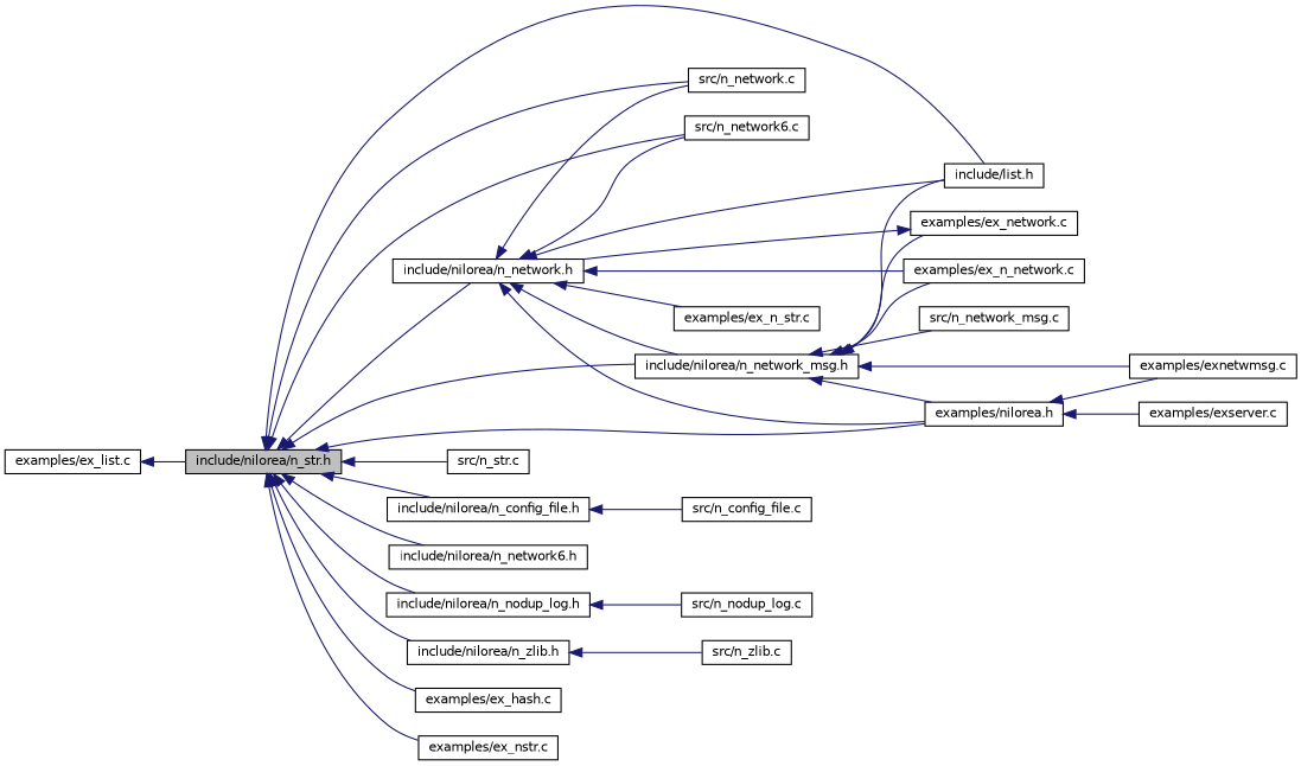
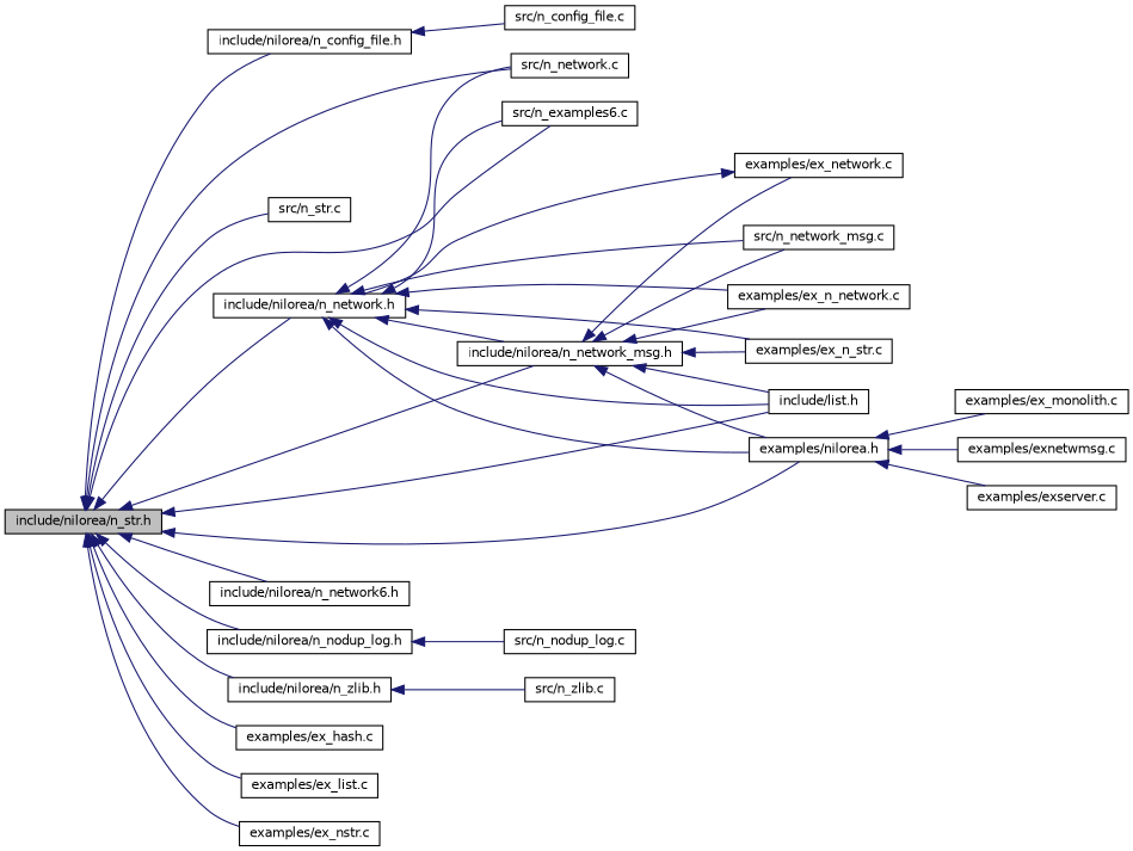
  digraph {
    rankdir=LR
    node [color=black fillcolor=white fontname=Helvetica fontsize=10 shape=record style=filled]
    edge [color=midnightblue dir=back fontname=Helvetica fontsize=10 labelfontname=Helvetica labelfontsize=10 style=solid]
    n1 [fillcolor=grey75 fontcolor=black height=0.2 label="include/nilorea/n_str.h" width=0.4]
    n2 [height=0.2 label="src/n_network.c" width=0.4]
-   n3 [height=0.2 label="src/n_network6.c" width=0.4]
+   n3 [height=0.2 label="src/n_examples6.c" width=0.4]
    n4 [height=0.2 label="src/n_str.c" width=0.4]
    n5 [height=0.2 label="include/nilorea/n_config_file.h" width=0.4]
    n6 [height=0.2 label="include/nilorea/n_network.h" width=0.4]
    n7 [height=0.2 label="include/nilorea/n_network_msg.h" width=0.4]
    n8 [height=0.2 label="include/list.h" width=0.4]
    n9 [height=0.2 label="examples/nilorea.h" width=0.4]
    n10 [height=0.2 label="include/nilorea/n_network6.h" width=0.4]
    n11 [height=0.2 label="include/nilorea/n_nodup_log.h" width=0.4]
    n12 [height=0.2 label="include/nilorea/n_zlib.h" width=0.4]
    n13 [height=0.2 label="examples/ex_hash.c" width=0.4]
    n14 [height=0.2 label="examples/ex_list.c" width=0.4]
    n15 [height=0.2 label="examples/ex_nstr.c" width=0.4]
    n16 [height=0.2 label="src/n_config_file.c" width=0.4]
    n17 [height=0.2 label="src/n_network_msg.c" width=0.4]
    n18 [height=0.2 label="examples/ex_n_network.c" width=0.4]
    n19 [height=0.2 label="examples/ex_n_str.c" width=0.4]
    n20 [height=0.2 label="examples/ex_network.c" width=0.4]
+   n21 [height=0.2 label="examples/ex_monolith.c" width=0.4]
    n22 [height=0.2 label="examples/exnetwmsg.c" width=0.4]
    n23 [height=0.2 label="examples/exserver.c" width=0.4]
    n24 [height=0.2 label="src/n_nodup_log.c" width=0.4]
    n25 [height=0.2 label="src/n_zlib.c" width=0.4]
    n1 -> n2
    n1 -> n3
    n1 -> n4
    n1 -> n5
    n1 -> n6
    n1 -> n7
    n1 -> n8
    n1 -> n9
    n1 -> n10
    n1 -> n11
    n1 -> n12
    n1 -> n13
-   n14 -> n1
+   n1 -> n14
    n1 -> n15
    n5 -> n16
    n6 -> n2
    n6 -> n3
    n6 -> n7
    n6 -> n8
    n6 -> n9
+   n6 -> n17
    n6 -> n18
    n6 -> n19
    n7 -> n8
    n7 -> n9
    n7 -> n17
    n7 -> n18
-   n7 -> n22
+   n7 -> n19
    n7 -> n20
+   n9 -> n21
    n9 -> n22
    n9 -> n23
    n11 -> n24
    n12 -> n25
    n20 -> n6
  }
